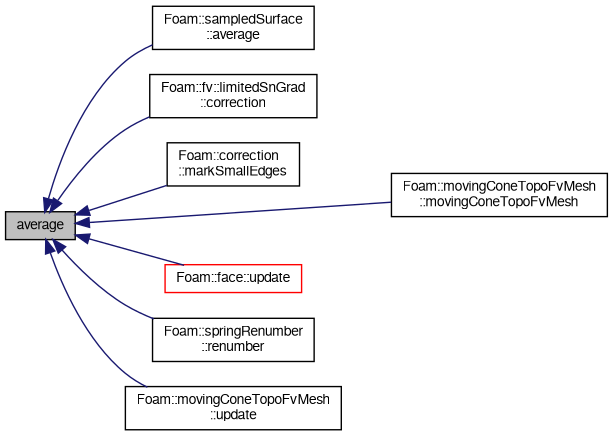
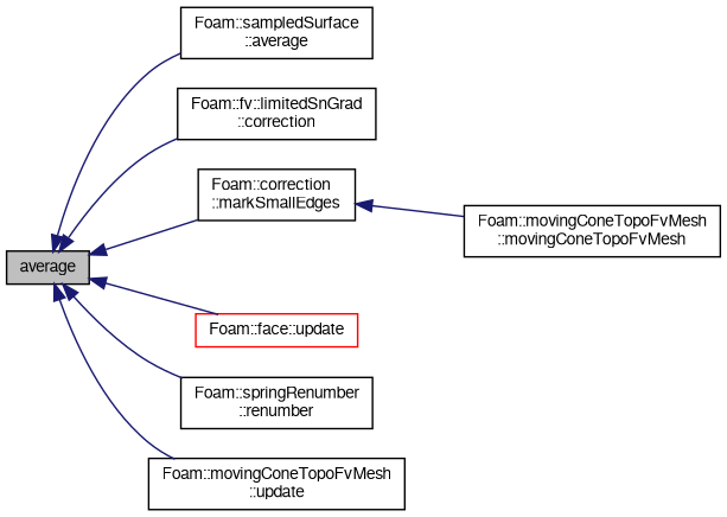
  digraph {
    rankdir=LR
    node [color=black fontname=FreeSans fontsize=10 shape=record]
    edge [color=midnightblue dir=back fontname=FreeSans fontsize=10 labelfontname=FreeSans labelfontsize=10 style=solid]
    n1 [fillcolor=grey75 fontcolor=black height=0.2 label=average style=filled width=0.4]
    n2 [height=0.2 label="Foam::sampledSurface\l::average" width=0.4]
    n3 [height=0.2 label="Foam::fv::limitedSnGrad\l::correction" width=0.4]
    n4 [height=0.2 label="Foam::correction\l::markSmallEdges" width=0.4]
    n5 [height=0.2 label="Foam::movingConeTopoFvMesh\l::movingConeTopoFvMesh" width=0.4]
    n6 [color=red height=0.2 label="Foam::face::update" width=0.4]
    n7 [height=0.2 label="Foam::springRenumber\l::renumber" width=0.4]
    n8 [height=0.2 label="Foam::movingConeTopoFvMesh\l::update" width=0.4]
    n1 -> n2
    n1 -> n3
    n1 -> n4
-   n1 -> n5
+   n4 -> n5
    n1 -> n6
    n1 -> n7
    n1 -> n8
  }
